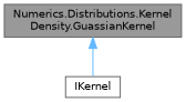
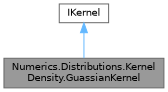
  digraph {
    node [color=gray40 fontname=Helvetica fontsize=10 shape=box style=filled]
    n1 [fillcolor=grey60 fontcolor=black height=0.2 label="Numerics.Distributions.Kernel\lDensity.GuassianKernel" width=0.4]
    n2 [fillcolor=white height=0.2 label=IKernel width=0.4]
-   n1 -> n2 [color=steelblue1 dir=back fontname=Helvetica fontsize=10 labelfontname=Helvetica labelfontsize=10 style=solid]
+   n2 -> n1 [color=steelblue1 dir=back fontname=Helvetica fontsize=10 labelfontname=Helvetica labelfontsize=10 style=solid]
  }
